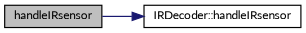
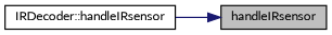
  digraph {
    rankdir=LR
    fontname=Lato
    node [color=black fontname=Lato fontsize=10 shape=record style=filled]
    n1 [fillcolor=grey75 fontcolor=black height=0.2 label=handleIRsensor width=0.4]
    n2 [fillcolor=white height=0.2 label="IRDecoder::handleIRsensor" width=0.4]
-   n1 -> n2 [color=midnightblue fontname=Lato fontsize=10 labelfontname=Helvetica labelfontsize=10 style=solid]
+   n2 -> n1 [color=midnightblue fontname=Lato fontsize=10 labelfontname=Helvetica labelfontsize=10 style=solid]
  }
